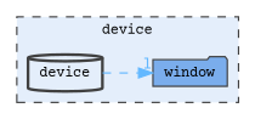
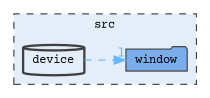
  digraph {
    compound=true
    rankdir=LR
    fontname="Courier Prime"
    node [color=grey25 fontname="Courier Prime" fontsize=10]
    n1 [fillcolor="#7aadec" height=0.2 label=window shape=folder style=filled width=0.4]
    n2 [fillcolor="#e4eefb" height=0.2 label=device shape=cylinder style="filled,bold" width=0.4]
    subgraph cluster_1 {
      bgcolor="#e4eefb"
      fontsize=10
-     label=device
+     label=src
      pencolor=grey25
      style="filled,dashed"
      n1
      n2
    }
    n2 -> n1 [color=steelblue1 fontcolor=steelblue1 fontname="Courier Prime" fontsize=10 headlabel=1 labeldistance=1.5 labelfontname=Helvetica labelfontsize=10 style=dashed arrowhead=normal]
  }
